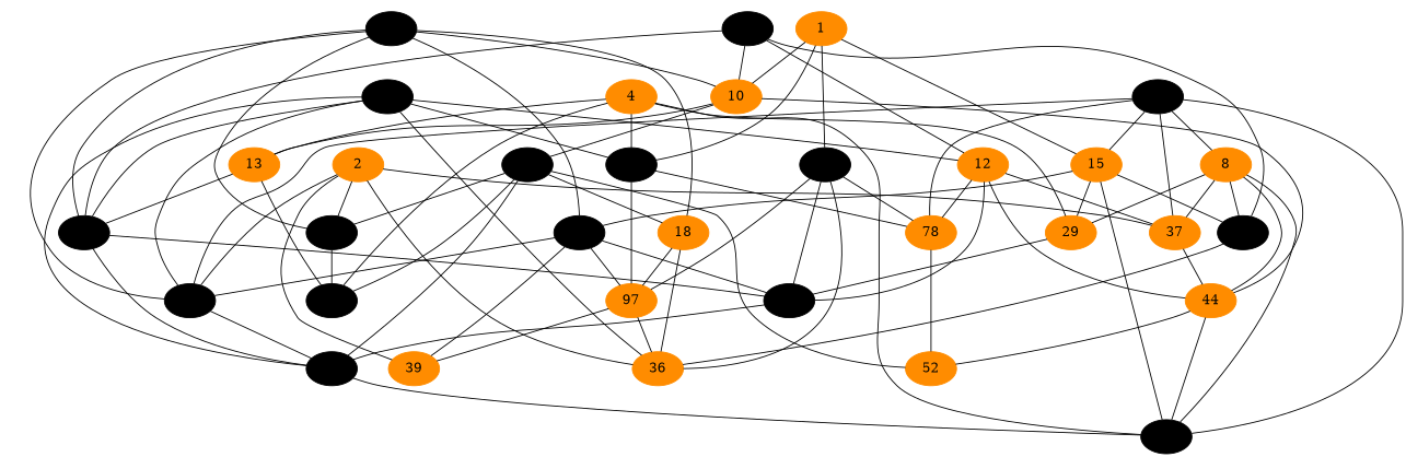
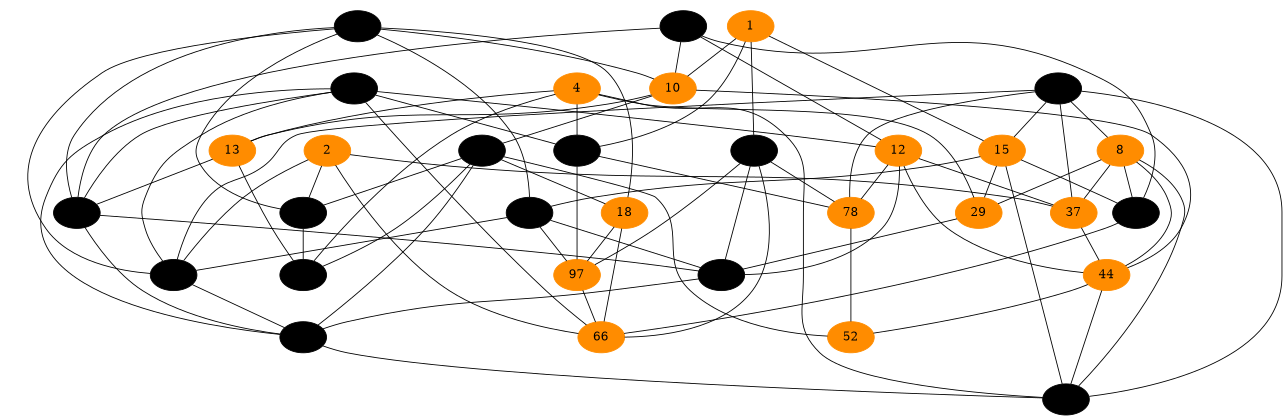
  graph {
    node [color=darkorange style=filled]
    10 [super="+47"]
    13
    44 [super="+48"]
    11 [color=black super="+14"]
    1
    15 [super="+33"]
    19 [color=black super="+22"]
    24 [color=black super="+50"]
    20 [color=black super="+21"]
    29
    51 [color=black super="+53"]
    17 [color=black]
-   36 [super="+43"]
+   36 [super="+43" label=66]
    n14 [label=78 super="+46"]
    31 [color=black super="+55"]
    n16 [label=97 super="+32"]
    2 [super="+40"]
    25 [color=black super="+34"]
    37
-   39
    42 [color=black]
    41 [color=black super="+45"]
    49 [color=black]
    3 [color=black super="+30"]
    18
    26 [color=black super="+35"]
    4 [super="+54"]
    5 [color=black super="+16"]
    12 [super="+38"]
    6 [color=black]
    7 [color=black super="+23"]
    8 [super="+9"]
    52
    10 -- 13
    10 -- 44
    10 -- 11
    13 -- 49
    13 -- 26
    44 -- 51
    44 -- 52
    11 -- 42
    11 -- 41
    11 -- 49
    11 -- 18
    11 -- 52
    1 -- 10
    1 -- 15
    1 -- 19
    1 -- 24
    15 -- 20
    15 -- 29
    15 -- 51
    15 -- 17
    19 -- 36
    19 -- n14 [weight=2]
    19 -- 31
    19 -- n16
    24 -- n14
    24 -- n16
    20 -- 31
    20 -- n16
    20 -- 25
-   20 -- 39
    29 -- 31
    17 -- 36
    n14 -- 52
    31 -- 41
    n16 -- 36
-   n16 -- 39
    2 -- 36
    2 -- 25
    2 -- 37
-   2 -- 39 [weight=2]
    2 -- 42
    25 -- 41
    37 -- 44
    42 -- 49
    41 -- 51
    3 -- 10
    3 -- 20
    3 -- 25
    3 -- 42
    3 -- 18
    3 -- 26
    18 -- 36
    18 -- n16
    26 -- 31
    26 -- 41
    4 -- 13
    4 -- 24 [weight=2]
    4 -- 29
    4 -- 51
    4 -- 49
    5 -- 24
    5 -- 36
    5 -- 25
    5 -- 41
    5 -- 26
    5 -- 12
    12 -- 44
    12 -- n14
    12 -- 31
    12 -- 37
    6 -- 10
    6 -- 17
    6 -- 26
    6 -- 12
    7 -- 15
    7 -- 51
    7 -- n14
    7 -- 25
    7 -- 37
    7 -- 8
    8 -- 44
    8 -- 29
    8 -- 51
    8 -- 17
    8 -- 37
  }
